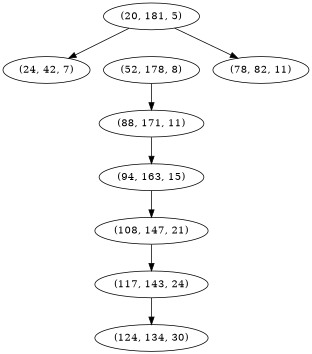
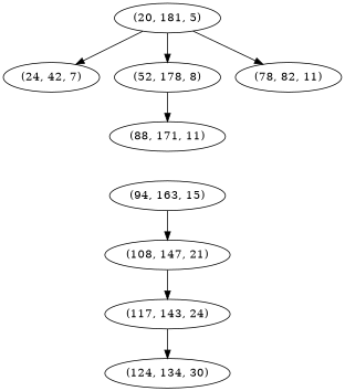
  digraph {
    n1 [label="(24, 42, 7)"]
    "(20, 181, 5)"
    "(52, 178, 8)"
    "(78, 82, 11)"
    "(88, 171, 11)"
    n6 [label="(94, 163, 15)"]
    "(108, 147, 21)"
    "(117, 143, 24)"
    "(124, 134, 30)"
    "(20, 181, 5)" -> n1
+   "(20, 181, 5)" -> "(52, 178, 8)"
    "(20, 181, 5)" -> "(78, 82, 11)"
    "(52, 178, 8)" -> "(88, 171, 11)"
-   "(88, 171, 11)" -> n6
    n6 -> "(108, 147, 21)"
    "(108, 147, 21)" -> "(117, 143, 24)"
    "(117, 143, 24)" -> "(124, 134, 30)"
  }
